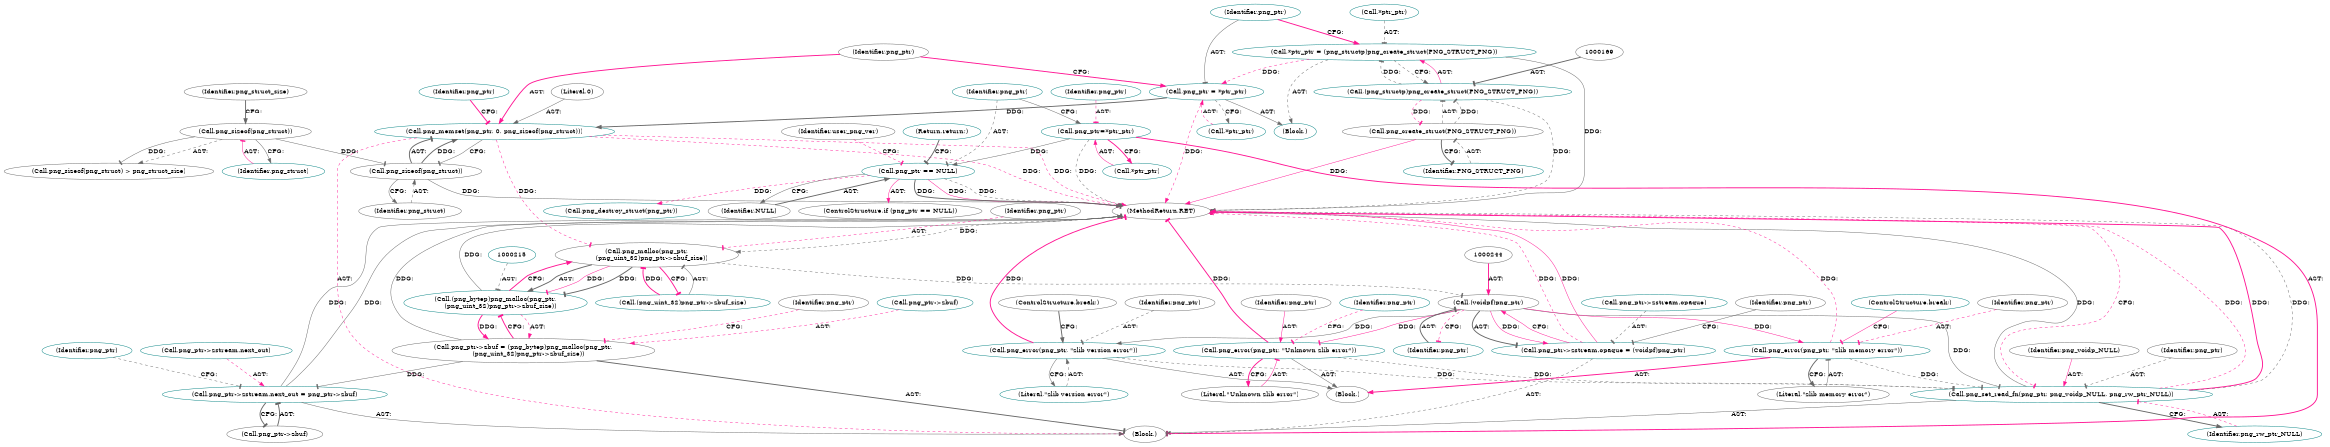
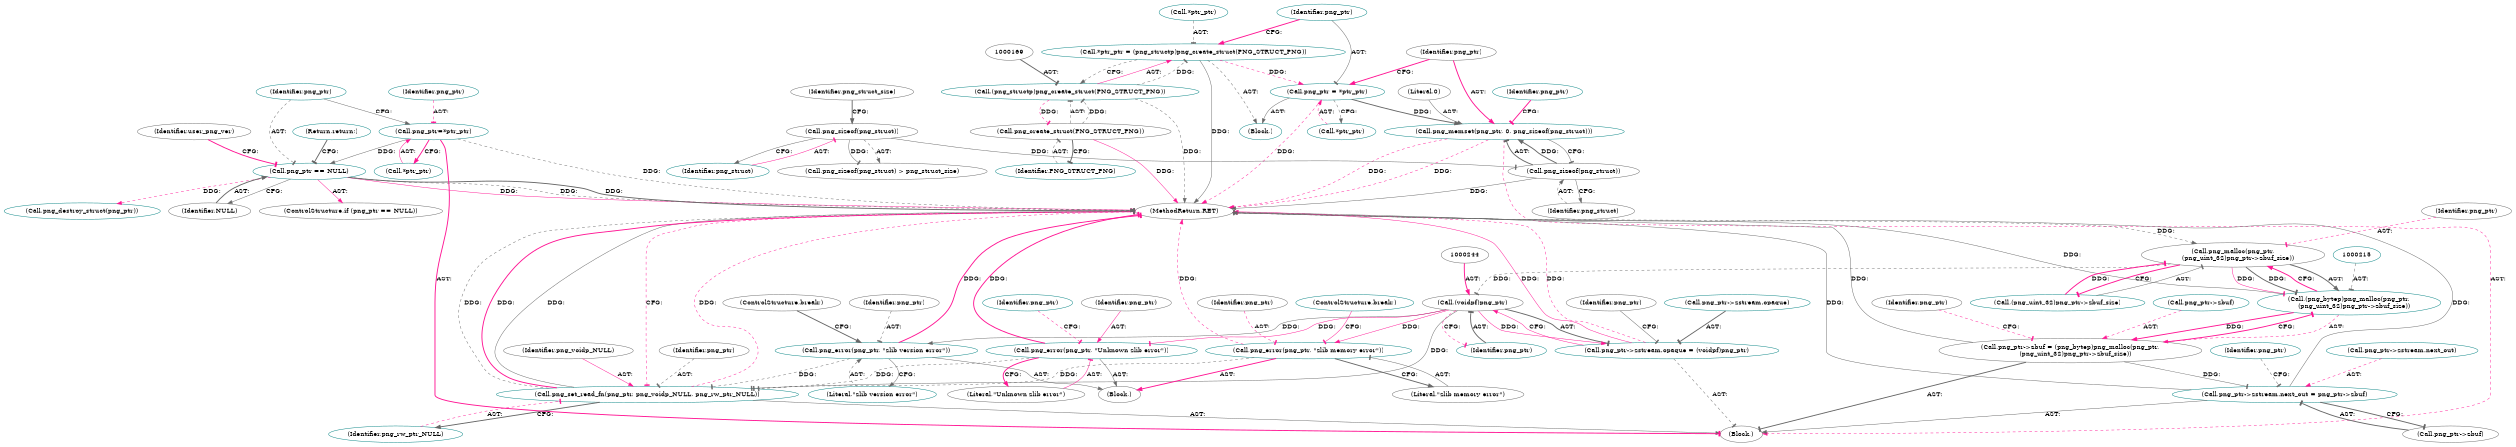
  digraph {
    node [color=teal]
    edge [arrowhead=normal color=gray40 style=dashed]
    n1 [label="(Call,png_memset(png_ptr, 0, png_sizeof(png_struct)))"]
    n2 [color=gray40 label="(Call,png_sizeof(png_struct))"]
    n3 [color=gray40 label="(Call,png_malloc(png_ptr,\n     (png_uint_32)png_ptr->zbuf_size))"]
    n4 [color=gray40 label="(Block,)"]
    n5 [color=gray40 label="(MethodReturn,RET)"]
    n6 [color=gray40 label="(Identifier,png_struct)"]
    n7 [label="(Call,(png_bytep)png_malloc(png_ptr,\n     (png_uint_32)png_ptr->zbuf_size))"]
    n8 [color=gray40 label="(Call,(voidpf)png_ptr)"]
    n9 [label="(Call,(png_uint_32)png_ptr->zbuf_size)"]
    n10 [label="(Call,png_set_read_fn(png_ptr, png_voidp_NULL, png_rw_ptr_NULL))"]
    n11 [label="(Call,png_ptr = *ptr_ptr)"]
    n12 [label="(Block,)"]
    n13 [label="(Call,*ptr_ptr)"]
    n14 [label="(Call,*ptr_ptr = (png_structp)png_create_struct(PNG_STRUCT_PNG))"]
    n15 [label="(Call,(png_structp)png_create_struct(PNG_STRUCT_PNG))"]
    n16 [color=gray40 label="(Call,png_create_struct(PNG_STRUCT_PNG))"]
    n17 [label="(Identifier,PNG_STRUCT_PNG)"]
    n18 [label="(Call,png_ptr == NULL)"]
    n19 [label="(Call,png_destroy_struct(png_ptr))"]
    n20 [color=gray40 label="(Identifier,NULL)"]
    n21 [color=gray40 label="(ControlStructure,if (png_ptr == NULL))"]
    n22 [label="(Call,png_ptr=*ptr_ptr)"]
    n23 [label="(Call,*ptr_ptr)"]
    n24 [color=gray40 label="(Call,png_sizeof(png_struct))"]
    n25 [label="(Identifier,png_struct)"]
    n26 [color=gray40 label="(Call,png_sizeof(png_struct) > png_struct_size)"]
    n27 [color=gray40 label="(Call,png_ptr->zbuf = (png_bytep)png_malloc(png_ptr,\n     (png_uint_32)png_ptr->zbuf_size))"]
    n28 [label="(Call,png_ptr->zstream.opaque = (voidpf)png_ptr)"]
    n29 [label="(Call,png_error(png_ptr, \"zlib memory error\"))"]
    n30 [label="(Call,png_error(png_ptr, \"zlib version error\"))"]
    n31 [label="(Call,png_error(png_ptr, \"Unknown zlib error\"))"]
    n32 [label="(Identifier,png_ptr)"]
    n33 [label="(Call,png_ptr->zstream.next_out = png_ptr->zbuf)"]
    n34 [color=gray40 label="(Call,png_ptr->zbuf)"]
    n35 [color=gray40 label="(Block,)"]
    n36 [color=gray40 label="(Literal,\"zlib memory error\")"]
    n37 [label="(Identifier,png_rw_ptr_NULL)"]
    n38 [label="(Literal,\"zlib version error\")"]
    n39 [color=gray40 label="(Literal,\"Unknown zlib error\")"]
    n40 [color=gray40 label="(Identifier,png_ptr)"]
    n41 [color=gray40 label="(Identifier,png_ptr)"]
    n42 [label="(Identifier,png_ptr)"]
    n43 [color=gray40 label="(Identifier,png_ptr)"]
    n44 [color=gray40 label="(Identifier,png_ptr)"]
    n45 [color=gray40 label="(Identifier,png_voidp_NULL)"]
    n46 [color=gray40 label="(Identifier,png_ptr)"]
    n47 [label="(Call,*ptr_ptr)"]
    n48 [label="(Identifier,png_ptr)"]
    n49 [color=gray40 label="(Identifier,png_ptr)"]
    n50 [label="(Call,png_ptr->zstream.next_out)"]
    n51 [color=gray40 label="(Identifier,png_ptr)"]
    n52 [label="(Return,return;)"]
    n53 [color=gray40 label="(ControlStructure,break;)"]
    n54 [color=gray40 label="(Identifier,png_struct_size)"]
    n55 [label="(Identifier,png_ptr)"]
    n56 [label="(Call,png_ptr->zstream.opaque)"]
    n57 [label="(Identifier,png_ptr)"]
    n58 [label="(Call,png_ptr->zbuf)"]
    n59 [color=gray40 label="(Literal,0)"]
    n60 [label="(Identifier,png_ptr)"]
    n61 [label="(Identifier,png_ptr)"]
    n62 [color=gray40 label="(Identifier,png_ptr)"]
    n63 [color=gray40 label="(Identifier,user_png_ver)"]
    n64 [label="(ControlStructure,break;)"]
    1000169 [color=gray40]
    1000215
    1000244 [color=gray40]
    n1 -> n2 [arrowhead=tee label="CFG: " style=solid]
-   n1 -> n3 [arrowhead=tee color=deeppink label="DDG: "]
    n1 -> n4 [color=deeppink label="AST: "]
    n1 -> n5 [color=deeppink label="DDG: "]
    n1 -> n5 [color=deeppink label="DDG: "]
    n2 -> n1 [arrowhead=tee label="AST: " style=bold]
    n2 -> n1 [label="DDG: " style=bold]
    n2 -> n5 [label="DDG: " style=solid]
    n2 -> n6 [label="CFG: " style=solid]
    n3 -> n7 [label="AST: " style=bold]
    n3 -> n7 [arrowhead=tee color=deeppink label="DDG: " style=solid]
    n3 -> n7 [arrowhead=tee label="DDG: " style=bold]
    n3 -> n8 [arrowhead=tee label="DDG: "]
    n3 -> n9 [arrowhead=tee color=deeppink label="CFG: " style=bold]
    n5 -> n3 [label="DDG: "]
    n5 -> n10 [arrowhead=tee color=deeppink label="CFG: "]
    n6 -> n2 [label="AST: "]
    n7 -> n3 [color=deeppink label="CFG: " style=bold]
    n7 -> n5 [arrowhead=tee label="DDG: " style=solid]
    n7 -> n27 [color=deeppink label="AST: "]
    n7 -> n27 [color=deeppink label="DDG: " style=bold]
    n8 -> n10 [arrowhead=tee label="DDG: " style=solid]
    n8 -> n28 [arrowhead=tee label="AST: " style=bold]
    n8 -> n28 [color=deeppink label="DDG: " style=solid]
    n8 -> n29 [color=deeppink label="DDG: " style=solid]
    n8 -> n30 [label="DDG: " style=solid]
    n8 -> n31 [arrowhead=tee color=deeppink label="DDG: " style=solid]
    n8 -> n32 [arrowhead=tee color=deeppink label="CFG: "]
    n9 -> n3 [arrowhead=tee label="AST: " style=solid]
    n9 -> n3 [arrowhead=tee color=deeppink label="DDG: " style=bold]
    n10 -> n4 [label="AST: " style=solid]
    n10 -> n5 [arrowhead=tee label="DDG: " style=solid]
    n10 -> n5 [arrowhead=tee color=deeppink label="DDG: " style=bold]
    n10 -> n5 [arrowhead=tee color=deeppink label="DDG: "]
    n10 -> n5 [arrowhead=tee label="DDG: "]
    n10 -> n37 [label="CFG: " style=bold]
    n11 -> n1 [label="DDG: " style=bold]
    n11 -> n5 [color=deeppink label="DDG: "]
    n11 -> n12 [label="AST: " style=solid]
    n11 -> n13 [label="CFG: "]
    n13 -> n11 [color=deeppink label="AST: "]
    n14 -> n5 [label="DDG: " style=solid]
    n14 -> n11 [color=deeppink label="DDG: "]
    n14 -> n12 [label="AST: "]
    n14 -> n15 [label="CFG: "]
    n15 -> n5 [label="DDG: "]
    n15 -> n14 [color=deeppink label="AST: " style=solid]
    n15 -> n14 [arrowhead=tee label="DDG: "]
    n15 -> n16 [arrowhead=tee color=deeppink label="DDG: "]
    n16 -> n5 [color=deeppink label="DDG: " style=solid]
    n16 -> n15 [arrowhead=tee label="AST: "]
    n16 -> n15 [arrowhead=tee label="DDG: "]
    n16 -> n17 [arrowhead=tee label="CFG: " style=bold]
    n17 -> n16 [arrowhead=tee label="AST: "]
    n18 -> n5 [color=deeppink label="DDG: " style=solid]
    n18 -> n5 [label="DDG: "]
    n18 -> n5 [arrowhead=tee label="DDG: " style=bold]
    n18 -> n19 [color=deeppink label="DDG: "]
    n18 -> n20 [label="CFG: " style=solid]
    n18 -> n21 [color=deeppink label="AST: " style=solid]
    n20 -> n18 [label="AST: " style=bold]
    n22 -> n4 [arrowhead=tee color=deeppink label="AST: " style=bold]
    n22 -> n5 [label="DDG: "]
    n22 -> n18 [label="DDG: " style=solid]
    n22 -> n23 [color=deeppink label="CFG: " style=bold]
    n23 -> n22 [color=deeppink label="AST: " style=solid]
    n24 -> n2 [arrowhead=tee label="DDG: " style=solid]
    n24 -> n25 [label="CFG: " style=solid]
    n24 -> n26 [label="AST: "]
    n24 -> n26 [arrowhead=tee label="DDG: " style=solid]
    n25 -> n24 [arrowhead=tee color=deeppink label="AST: " style=solid]
    n27 -> n4 [arrowhead=tee label="AST: " style=bold]
    n27 -> n5 [label="DDG: " style=solid]
    n27 -> n7 [arrowhead=tee color=deeppink label="CFG: " style=bold]
    n27 -> n33 [arrowhead=tee label="DDG: " style=solid]
    n28 -> n4 [arrowhead=tee label="AST: "]
    n28 -> n5 [color=deeppink label="DDG: "]
    n28 -> n5 [color=deeppink label="DDG: " style=solid]
    n28 -> n8 [color=deeppink label="CFG: " style=solid]
    n29 -> n5 [color=deeppink label="DDG: "]
    n29 -> n10 [arrowhead=tee label="DDG: "]
    n29 -> n35 [color=deeppink label="AST: " style=bold]
    n29 -> n36 [label="CFG: " style=bold]
    n30 -> n5 [arrowhead=tee color=deeppink label="DDG: " style=bold]
    n30 -> n10 [arrowhead=tee label="DDG: "]
    n30 -> n35 [label="AST: " style=solid]
    n30 -> n38 [label="CFG: " style=solid]
    n31 -> n5 [arrowhead=tee color=deeppink label="DDG: " style=bold]
    n31 -> n10 [arrowhead=tee label="DDG: "]
    n31 -> n35 [label="AST: " style=solid]
    n31 -> n39 [color=deeppink label="CFG: " style=bold]
    n32 -> n8 [arrowhead=tee label="AST: " style=bold]
    n33 -> n4 [label="AST: " style=solid]
    n33 -> n5 [arrowhead=tee label="DDG: " style=solid]
    n33 -> n5 [label="DDG: " style=solid]
    n33 -> n34 [arrowhead=tee label="CFG: " style=bold]
    n34 -> n33 [arrowhead=tee label="AST: " style=bold]
    n36 -> n29 [arrowhead=tee label="AST: " style=solid]
    n37 -> n10 [arrowhead=tee color=deeppink label="AST: "]
    n38 -> n30 [label="AST: "]
    n39 -> n31 [arrowhead=tee color=deeppink label="AST: " style=solid]
    n40 -> n1 [color=deeppink label="AST: " style=bold]
    n40 -> n11 [color=deeppink label="CFG: " style=bold]
    n41 -> n30 [arrowhead=tee label="AST: "]
    n42 -> n1 [arrowhead=tee color=deeppink label="CFG: " style=bold]
    n43 -> n29 [arrowhead=tee color=deeppink label="AST: "]
    n44 -> n31 [color=deeppink label="AST: " style=solid]
    n45 -> n10 [color=deeppink label="AST: " style=solid]
    n46 -> n27 [arrowhead=tee color=deeppink label="CFG: "]
    n47 -> n14 [arrowhead=tee label="AST: "]
    n48 -> n11 [arrowhead=tee label="AST: " style=solid]
    n48 -> n14 [color=deeppink label="CFG: " style=bold]
    n49 -> n3 [arrowhead=tee color=deeppink label="AST: "]
    n50 -> n33 [color=deeppink label="AST: "]
    n51 -> n28 [arrowhead=tee label="CFG: " style=solid]
    n52 -> n18 [arrowhead=tee label="CFG: " style=bold]
    n53 -> n30 [label="CFG: " style=bold]
    n54 -> n24 [label="CFG: " style=bold]
    n55 -> n33 [arrowhead=tee label="CFG: "]
-   n56 -> n28 [arrowhead=tee label="AST: "]
+   n56 -> n28 [arrowhead=tee label="AST: " style=bold]
    n57 -> n22 [arrowhead=tee color=deeppink label="AST: "]
    n58 -> n27 [color=deeppink label="AST: "]
    n59 -> n1 [label="AST: " style=solid]
    n60 -> n18 [arrowhead=tee label="AST: "]
    n60 -> n22 [label="CFG: " style=solid]
    n61 -> n31 [arrowhead=tee color=deeppink label="CFG: "]
    n62 -> n10 [arrowhead=tee label="AST: "]
-   n63 -> n18 [arrowhead=tee color=deeppink label="CFG: "]
+   n63 -> n18 [arrowhead=tee color=deeppink label="CFG: " style=bold]
    n64 -> n29 [arrowhead=tee color=deeppink label="CFG: " style=solid]
    1000169 -> n15 [arrowhead=tee label="AST: " style=bold]
    1000215 -> n7 [arrowhead=tee label="AST: "]
    1000244 -> n8 [color=deeppink label="AST: " style=bold]
  }
